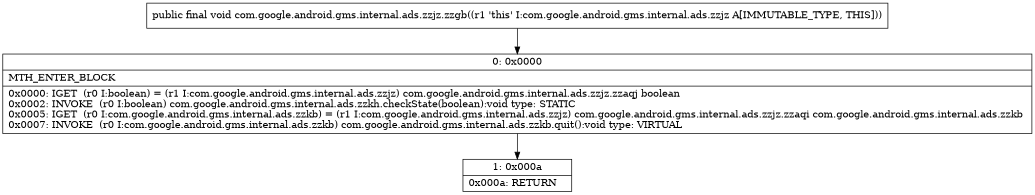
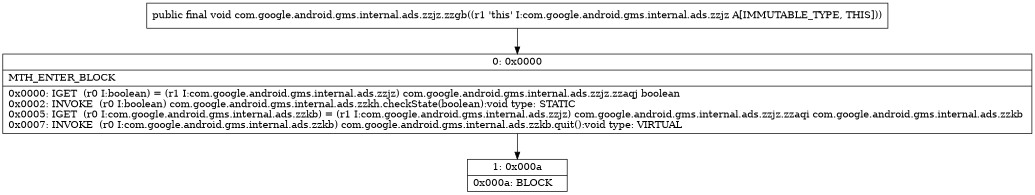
  digraph {
    node [shape=record]
    n1 [label="{0\:\ 0x0000|MTH_ENTER_BLOCK\l|0x0000: IGET  (r0 I:boolean) = (r1 I:com.google.android.gms.internal.ads.zzjz) com.google.android.gms.internal.ads.zzjz.zzaqj boolean \l0x0002: INVOKE  (r0 I:boolean) com.google.android.gms.internal.ads.zzkh.checkState(boolean):void type: STATIC \l0x0005: IGET  (r0 I:com.google.android.gms.internal.ads.zzkb) = (r1 I:com.google.android.gms.internal.ads.zzjz) com.google.android.gms.internal.ads.zzjz.zzaqi com.google.android.gms.internal.ads.zzkb \l0x0007: INVOKE  (r0 I:com.google.android.gms.internal.ads.zzkb) com.google.android.gms.internal.ads.zzkb.quit():void type: VIRTUAL \l}"]
-   n2 [label="{1\:\ 0x000a|0x000a: RETURN   \l}"]
+   n2 [label="{1\:\ 0x000a|0x000a: BLOCK   \l}"]
    n3 [label="{public final void com.google.android.gms.internal.ads.zzjz.zzgb((r1 'this' I:com.google.android.gms.internal.ads.zzjz A[IMMUTABLE_TYPE, THIS])) }"]
    n1 -> n2
    n3 -> n1
  }
